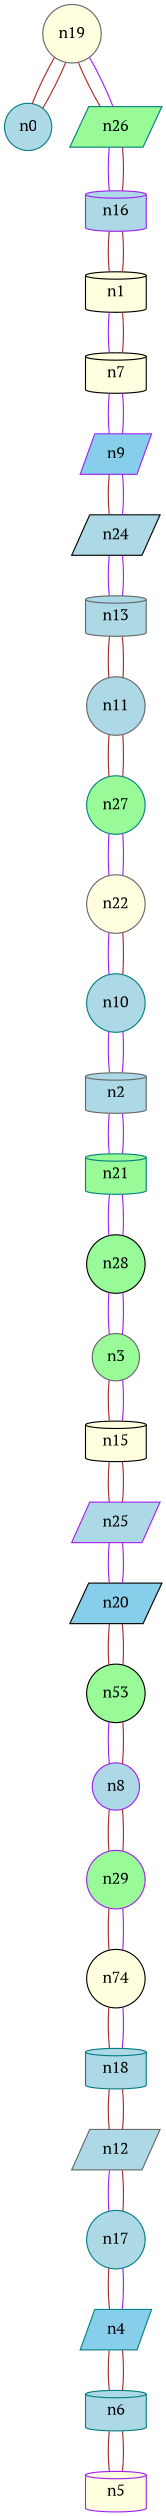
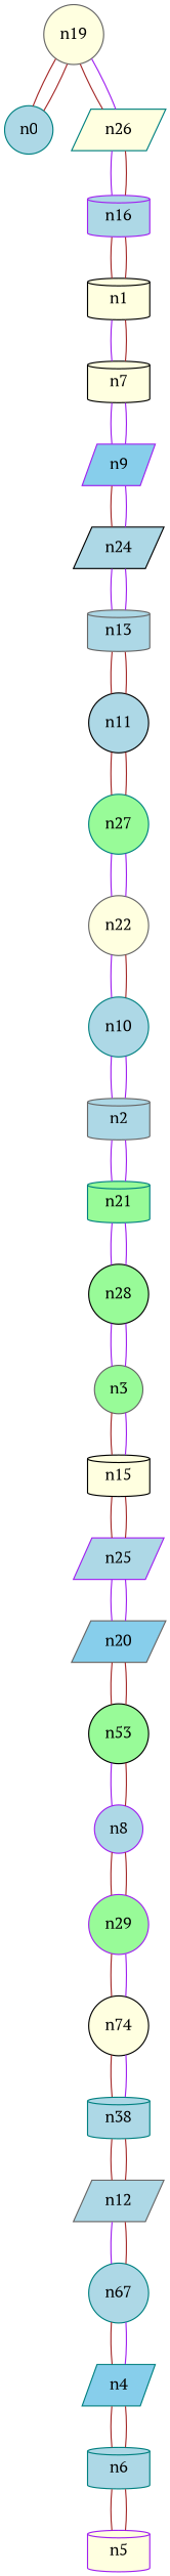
  graph {
    fontname="PT Serif"
    node [color=teal fillcolor=lightblue fontname="PT Serif" shape=circle style=filled]
    edge [color=brown fontname="PT Serif"]
    n19 [color=gray40 fillcolor=lightyellow]
    n0
-   n26 [fillcolor=palegreen shape=parallelogram]
+   n26 [fillcolor=lightyellow shape=parallelogram]
    n1 [color=black fillcolor=lightyellow shape=cylinder]
    n7 [color=black fillcolor=lightyellow shape=cylinder]
    n16 [color=purple shape=cylinder]
    n9 [color=purple fillcolor=skyblue shape=parallelogram]
    n2 [color=gray40 shape=cylinder]
    n10
    n21 [fillcolor=palegreen shape=cylinder]
    n22 [color=gray40 fillcolor=lightyellow]
    n28 [color=black fillcolor=palegreen]
    n3 [color=gray40 fillcolor=palegreen]
    n15 [color=black fillcolor=lightyellow shape=cylinder]
    n25 [color=purple shape=parallelogram]
    n4 [fillcolor=skyblue shape=parallelogram]
    n6 [shape=cylinder]
-   n17
+   n17 [label=n67]
    n5 [color=purple fillcolor=lightyellow shape=cylinder]
    n12 [color=gray40 shape=parallelogram]
    n24 [color=black shape=parallelogram]
    n8 [color=purple]
    n23 [color=black fillcolor=palegreen label=n53]
    n29 [color=purple fillcolor=palegreen]
-   n20 [color=black fillcolor=skyblue shape=parallelogram]
+   n20 [color=gray40 fillcolor=skyblue shape=parallelogram]
    n14 [color=black fillcolor=lightyellow label=n74]
    n13 [color=gray40 shape=cylinder]
    n27 [fillcolor=palegreen]
-   n11 [color=gray40]
-   n18 [shape=cylinder]
+   n11 [color=black]
+   n18 [shape=cylinder label=n38]
    n19 -- n0
    n19 -- n26
    n0 -- n19
    n26 -- n19 [color=purple]
    n26 -- n16 [color=purple]
    n1 -- n7 [color=purple]
    n1 -- n16
    n7 -- n1
    n7 -- n9 [color=purple]
    n16 -- n26
    n16 -- n1
    n9 -- n7 [color=purple]
    n9 -- n24
    n2 -- n10 [color=purple]
    n2 -- n21 [color=purple]
    n10 -- n2 [color=purple]
    n10 -- n22
    n21 -- n2 [color=purple]
    n21 -- n28 [color=purple]
    n22 -- n10 [color=purple]
    n22 -- n27 [color=purple]
    n28 -- n21 [color=purple]
    n28 -- n3 [color=purple]
    n3 -- n28 [color=purple]
    n3 -- n15
    n15 -- n3 [color=purple]
    n15 -- n25
    n25 -- n15
    n25 -- n20 [color=purple]
    n4 -- n6
    n4 -- n17 [color=purple]
    n6 -- n4
    n6 -- n5
    n17 -- n4
    n17 -- n12
    n5 -- n6
    n12 -- n17 [color=purple]
    n12 -- n18
    n24 -- n9 [color=purple]
    n24 -- n13 [color=purple]
    n8 -- n23
    n8 -- n29
    n23 -- n8 [color=purple]
    n23 -- n20
    n29 -- n8
    n29 -- n14
    n20 -- n25 [color=purple]
    n20 -- n23
    n14 -- n29 [color=purple]
    n14 -- n18
    n13 -- n24 [color=purple]
    n13 -- n11
    n27 -- n22 [color=purple]
    n27 -- n11
    n11 -- n13
    n11 -- n27
    n18 -- n12
    n18 -- n14 [color=purple]
  }
